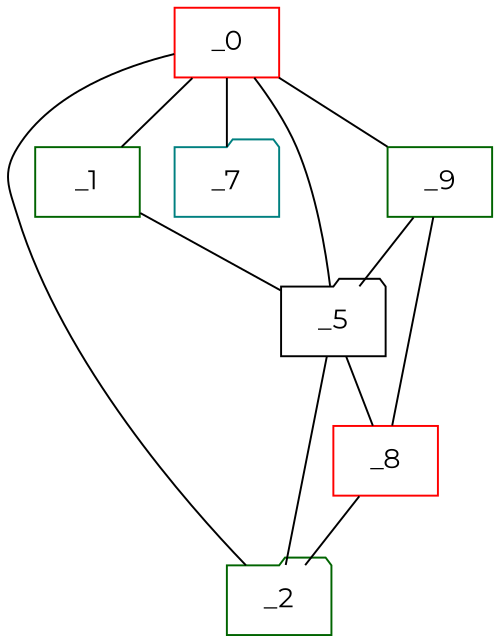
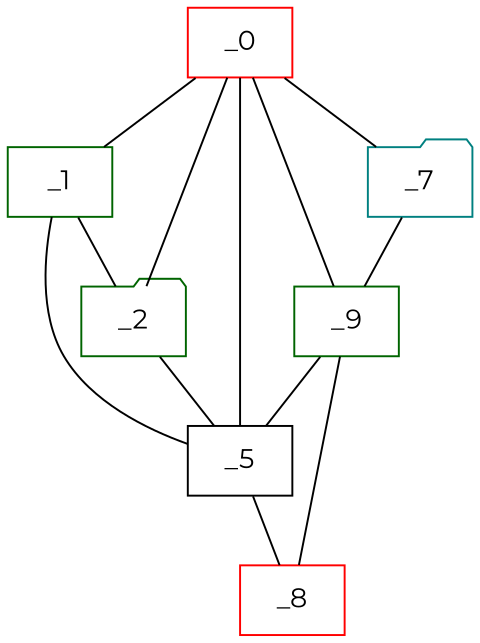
  graph {
    fontname=Montserrat
    node [color=darkgreen fontname=Montserrat shape=box]
    edge [fontname=Montserrat valence=1]
    _0 [color=red x=47 y=62]
    _1 [x=49 y=104]
    _2 [shape=folder x=56 y=103]
    n4 [color=teal label=_7 shape=folder x=64 y=23]
    n5 [label=_9 x=71 y=20]
-   _5 [color=black shape=folder x=107 y=109]
+   _5 [color=black x=107 y=109]
    n7 [color=red label=_8 x=114 y=107]
    _0 -- _1
    _0 -- _2 [valence=2]
    _0 -- n4
    _0 -- n5 [valence=2]
    _0 -- _5
-   n7 -- _2
+   _1 -- _2
    _1 -- _5
    _2 -- _5 [valence=2]
+   n4 -- n5
    n5 -- _5 [valence=2]
    n5 -- n7
    _5 -- n7
  }
